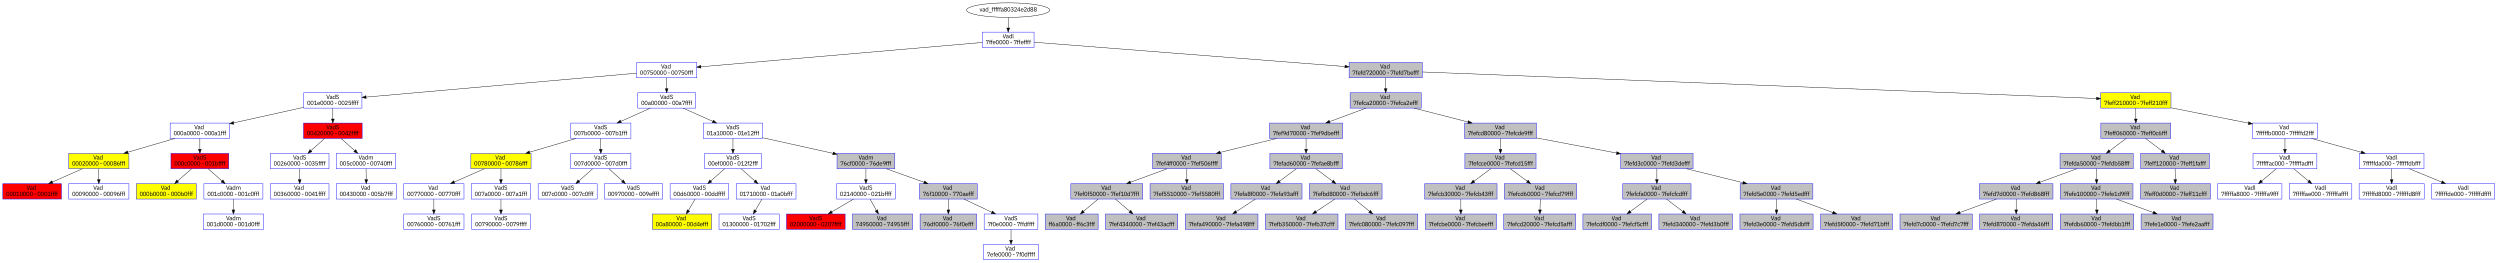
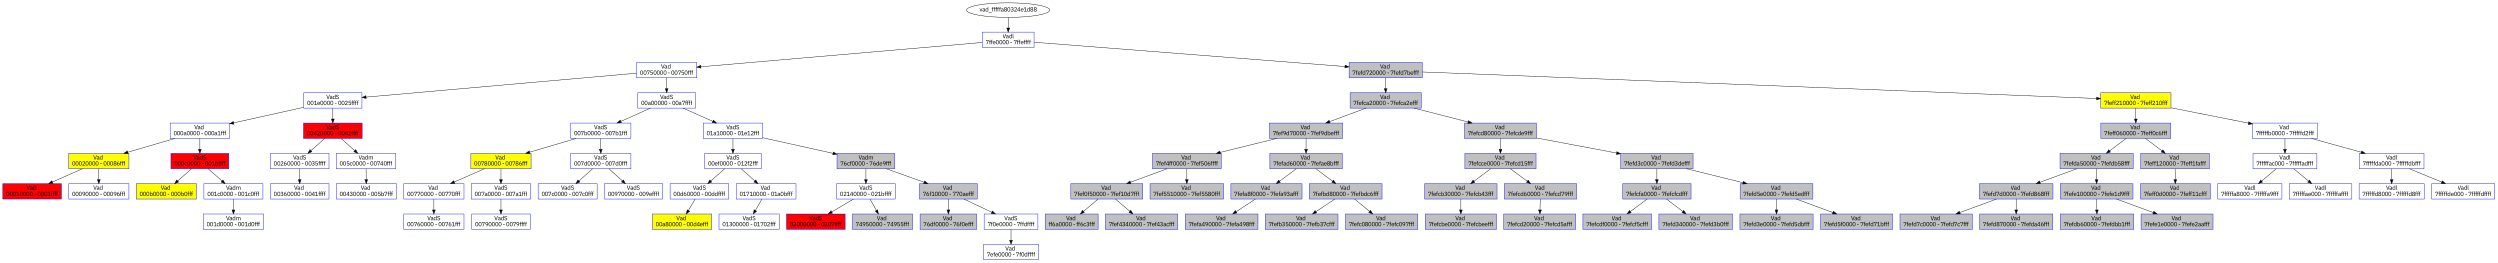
  digraph {
    rankdir=TB
    fontname="IBM Plex Sans"
    node [color=blue fillcolor=gray shape=record style=filled fontname="IBM Plex Sans"]
    edge [fontname="IBM Plex Sans"]
    n1 [fillcolor=white label="{ Vadl\n7ffe0000 - 7ffeffff }"]
-   vad_fffffa80324e1d88 [label=vad_fffffa80324e2d88 color="" fillcolor="" shape="" style=""]
+   vad_fffffa80324e1d88 [color="" fillcolor="" shape="" style=""]
    n3 [fillcolor=white label="{ Vad \n00750000 - 00750fff }"]
    n4 [label="{ Vad \n7fefd720000 - 7fefd7befff }"]
    n5 [fillcolor=white label="{ VadS\n001e0000 - 0025ffff }"]
    n6 [fillcolor=white label="{ VadS\n00a00000 - 00a7ffff }"]
    n7 [fillcolor=white label="{ Vad \n000a0000 - 000a1fff }"]
    n8 [fillcolor=red label="{ VadS\n00420000 - 0042ffff }"]
    n9 [fillcolor=yellow label="{ Vad \n00020000 - 00086fff }"]
    n10 [fillcolor=red label="{ VadS\n000c0000 - 001bffff }"]
    n11 [fillcolor=red label="{ Vad \n00010000 - 0001ffff }"]
    n12 [fillcolor=white label="{ Vad \n00090000 - 00096fff }"]
    n13 [fillcolor=yellow label="{ Vad \n000b0000 - 000b0fff }"]
    n14 [fillcolor=white label="{ Vadm\n001c0000 - 001c0fff }"]
    n15 [fillcolor=white label="{ Vadm\n001d0000 - 001d0fff }"]
    n16 [fillcolor=white label="{ VadS\n00260000 - 0035ffff }"]
    n17 [fillcolor=white label="{ Vadm\n005c0000 - 00740fff }"]
    n18 [fillcolor=white label="{ Vad \n00360000 - 0041ffff }"]
    n19 [fillcolor=white label="{ Vad \n00430000 - 005b7fff }"]
    n20 [fillcolor=white label="{ VadS\n007b0000 - 007b1fff }"]
    n21 [fillcolor=white label="{ VadS\n01a10000 - 01e12fff }"]
    n22 [fillcolor=yellow label="{ Vad \n00780000 - 00786fff }"]
    n23 [fillcolor=white label="{ VadS\n007d0000 - 007d0fff }"]
    n24 [fillcolor=white label="{ Vad \n00770000 - 00770fff }"]
    n25 [fillcolor=white label="{ VadS\n007a0000 - 007a1fff }"]
    n26 [fillcolor=white label="{ VadS\n00760000 - 00761fff }"]
    n27 [fillcolor=white label="{ VadS\n00790000 - 0079ffff }"]
    n28 [fillcolor=white label="{ VadS\n007c0000 - 007c0fff }"]
    n29 [fillcolor=white label="{ VadS\n00970000 - 009effff }"]
    n30 [fillcolor=white label="{ VadS\n00ef0000 - 012f2fff }"]
    n31 [label="{ Vadm\n76cf0000 - 76de9fff }"]
    n32 [fillcolor=white label="{ VadS\n00d60000 - 00ddffff }"]
    n33 [fillcolor=white label="{ Vad \n01710000 - 01a0bfff }"]
    n34 [fillcolor=yellow label="{ Vad \n00a80000 - 00d4efff }"]
    n35 [fillcolor=white label="{ VadS\n01300000 - 01702fff }"]
    n36 [fillcolor=white label="{ VadS\n02140000 - 021bffff }"]
    n37 [label="{ Vad \n76f10000 - 770aefff }"]
    n38 [fillcolor=red label="{ VadS\n02000000 - 0207ffff }"]
    n39 [label="{ Vad \n74950000 - 74955fff }"]
    n40 [label="{ Vad \n76df0000 - 76f0efff }"]
    n41 [fillcolor=white label="{ VadS\n7f0e0000 - 7ffdffff }"]
    n42 [fillcolor=white label="{ Vad \n7efe0000 - 7f0dffff }"]
    n43 [label="{ Vad \n7fefca20000 - 7fefca2efff }"]
    n44 [fillcolor=yellow label="{ Vad \n7feff210000 - 7feff210fff }"]
    n45 [label="{ Vad \n7fef9d70000 - 7fef9dbefff }"]
    n46 [label="{ Vad \n7fefcd80000 - 7fefcde9fff }"]
    n47 [label="{ Vad \n7fef4ff0000 - 7fef506ffff }"]
    n48 [label="{ Vad \n7fefad60000 - 7fefae8bfff }"]
    n49 [label="{ Vad \n7fef0f50000 - 7fef10d7fff }"]
    n50 [label="{ Vad \n7fef5510000 - 7fef5580fff }"]
    n51 [label="{ Vad \nff6a0000 - ff6c3fff }"]
    n52 [label="{ Vad \n7fef4340000 - 7fef43acfff }"]
    n53 [label="{ Vad \n7fefa8f0000 - 7fefa93afff }"]
    n54 [label="{ Vad \n7fefbd80000 - 7fefbdc6fff }"]
    n55 [label="{ Vad \n7fefa490000 - 7fefa498fff }"]
    n56 [label="{ Vad \n7fefb350000 - 7fefb37cfff }"]
    n57 [label="{ Vad \n7fefc080000 - 7fefc097fff }"]
    n58 [label="{ Vad \n7fefcce0000 - 7fefcd15fff }"]
    n59 [label="{ Vad \n7fefd3c0000 - 7fefd3defff }"]
    n60 [label="{ Vad \n7fefcb30000 - 7fefcb43fff }"]
    n61 [label="{ Vad \n7fefcd60000 - 7fefcd79fff }"]
    n62 [label="{ Vad \n7fefcbe0000 - 7fefcbeefff }"]
    n63 [label="{ Vad \n7fefcd20000 - 7fefcd5afff }"]
    n64 [label="{ Vad \n7fefcfa0000 - 7fefcfcdfff }"]
    n65 [label="{ Vad \n7fefd5e0000 - 7fefd5edfff }"]
    n66 [label="{ Vad \n7fefcdf0000 - 7fefcf5cfff }"]
    n67 [label="{ Vad \n7fefd340000 - 7fefd3b0fff }"]
    n68 [label="{ Vad \n7fefd3e0000 - 7fefd5dbfff }"]
    n69 [label="{ Vad \n7fefd5f0000 - 7fefd71bfff }"]
    n70 [label="{ Vad \n7feff060000 - 7feff0c6fff }"]
    n71 [fillcolor=white label="{ Vad \n7fffffb0000 - 7fffffd2fff }"]
    n72 [label="{ Vad \n7fefda50000 - 7fefdb58fff }"]
    n73 [label="{ Vad \n7feff120000 - 7feff1fafff }"]
    n74 [label="{ Vad \n7fefd7d0000 - 7fefd868fff }"]
    n75 [label="{ Vad \n7fefe100000 - 7fefe1d9fff }"]
    n76 [label="{ Vad \n7fefd7c0000 - 7fefd7c7fff }"]
    n77 [label="{ Vad \n7fefd870000 - 7fefda46fff }"]
    n78 [label="{ Vad \n7fefdb60000 - 7fefdbb1fff }"]
    n79 [label="{ Vad \n7fefe1e0000 - 7fefe2aafff }"]
    n80 [label="{ Vad \n7feff0d0000 - 7feff11cfff }"]
    n81 [fillcolor=white label="{ Vadl\n7fffffac000 - 7fffffadfff }"]
    n82 [fillcolor=white label="{ Vadl\n7fffffda000 - 7fffffdbfff }"]
    n83 [fillcolor=white label="{ Vadl\n7fffffa8000 - 7fffffa9fff }"]
    n84 [fillcolor=white label="{ Vadl\n7fffffae000 - 7fffffaffff }"]
    n85 [fillcolor=white label="{ Vadl\n7fffffd8000 - 7fffffd8fff }"]
    n86 [fillcolor=white label="{ Vadl\n7fffffde000 - 7fffffdffff }"]
    n1 -> n3
    n1 -> n4
    vad_fffffa80324e1d88 -> n1
    n3 -> n5
    n3 -> n6
    n4 -> n43
    n4 -> n44
    n5 -> n7
    n5 -> n8
    n6 -> n20
    n6 -> n21
    n7 -> n9
    n7 -> n10
    n8 -> n16
    n8 -> n17
    n9 -> n11
    n9 -> n12
    n10 -> n13
    n10 -> n14
    n14 -> n15
    n16 -> n18
    n17 -> n19
    n20 -> n22
    n20 -> n23
    n21 -> n30
    n21 -> n31
    n22 -> n24
    n22 -> n25
    n23 -> n28
    n23 -> n29
    n24 -> n26
    n25 -> n27
    n30 -> n32
    n30 -> n33
    n31 -> n36
    n31 -> n37
    n32 -> n34
    n33 -> n35
    n36 -> n38
    n36 -> n39
    n37 -> n40
    n37 -> n41
    n41 -> n42
    n43 -> n45
    n43 -> n46
    n44 -> n70
    n44 -> n71
    n45 -> n47
    n45 -> n48
    n46 -> n58
    n46 -> n59
    n47 -> n49
    n47 -> n50
    n48 -> n53
    n48 -> n54
    n49 -> n51
    n49 -> n52
    n53 -> n55
    n54 -> n56
    n54 -> n57
    n58 -> n60
    n58 -> n61
    n59 -> n64
    n59 -> n65
    n60 -> n62
    n61 -> n63
    n64 -> n66
    n64 -> n67
    n65 -> n68
    n65 -> n69
    n70 -> n72
    n70 -> n73
    n71 -> n81
    n71 -> n82
    n72 -> n74
    n72 -> n75
    n73 -> n80
    n74 -> n76
    n74 -> n77
    n75 -> n78
    n75 -> n79
    n81 -> n83
    n81 -> n84
    n82 -> n85
    n82 -> n86
  }
